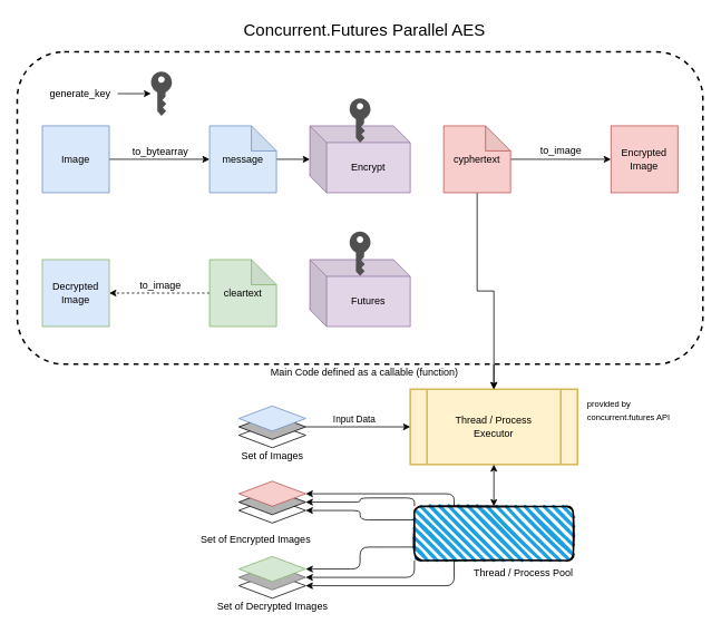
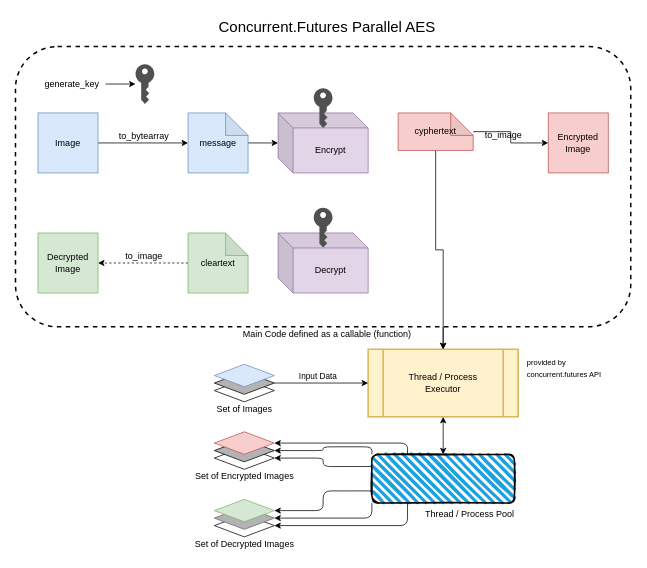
  <mxCell id="0" />
  <mxCell id="1" parent="0" />
  <mxCell id="2" value="" style="edgeStyle=orthogonalEdgeStyle;rounded=0;orthogonalLoop=1;jettySize=auto;html=1;" parent="1" source="4" target="6" edge="1"><mxGeometry relative="1" as="geometry" /></mxCell>
  <mxCell id="3" value="to_bytearray" style="edgeLabel;html=1;align=center;verticalAlign=middle;resizable=0;points=[];fontSize=12;" parent="2" vertex="1" connectable="0"><mxGeometry x="0.025" relative="1" as="geometry"><mxPoint x="-1" y="-10" as="offset" /></mxGeometry></mxCell>
  <mxCell id="4" value="Image" style="whiteSpace=wrap;html=1;aspect=fixed;fillColor=#dae8fc;strokeColor=#6c8ebf;" parent="1" vertex="1"><mxGeometry x="50" y="150" width="80" height="80" as="geometry" /></mxCell>
  <mxCell id="5" value="" style="edgeStyle=orthogonalEdgeStyle;rounded=0;orthogonalLoop=1;jettySize=auto;html=1;fontSize=12;" parent="1" source="6" target="15" edge="1"><mxGeometry relative="1" as="geometry" /></mxCell>
  <mxCell id="6" value="message" style="shape=note;whiteSpace=wrap;html=1;backgroundOutline=1;darkOpacity=0.05;fillColor=#dae8fc;strokeColor=#6c8ebf;" parent="1" vertex="1"><mxGeometry x="250" y="150" width="80" height="80" as="geometry" /></mxCell>
  <mxCell id="7" value="" style="pointerEvents=1;shadow=0;dashed=0;html=1;strokeColor=none;fillColor=#505050;labelPosition=center;verticalLabelPosition=bottom;verticalAlign=top;outlineConnect=0;align=center;shape=mxgraph.office.security.key_permissions;" parent="1" vertex="1"><mxGeometry x="180" y="85" width="25" height="53" as="geometry" /></mxCell>
  <mxCell id="8" value="" style="edgeStyle=orthogonalEdgeStyle;rounded=0;orthogonalLoop=1;jettySize=auto;html=1;" parent="1" source="9" target="7" edge="1"><mxGeometry relative="1" as="geometry" /></mxCell>
  <mxCell id="9" value="generate_key" style="text;html=1;align=center;verticalAlign=middle;resizable=0;points=[];autosize=1;" parent="1" vertex="1"><mxGeometry x="50" y="101.5" width="90" height="20" as="geometry" /></mxCell>
  <mxCell id="10" value="" style="edgeStyle=orthogonalEdgeStyle;rounded=0;orthogonalLoop=1;jettySize=auto;html=1;fontSize=12;" parent="1" source="12" target="13" edge="1"><mxGeometry relative="1" as="geometry" /></mxCell>
  <mxCell id="11" style="edgeStyle=orthogonalEdgeStyle;rounded=0;orthogonalLoop=1;jettySize=auto;html=1;exitX=0.5;exitY=1;exitDx=0;exitDy=0;exitPerimeter=0;fontSize=12;" parent="1" source="12" target="32" edge="1"><mxGeometry relative="1" as="geometry" /></mxCell>
- <mxCell id="12" value="cyphertext" style="shape=note;whiteSpace=wrap;html=1;backgroundOutline=1;darkOpacity=0.05;fontSize=12;fillColor=#f8cecc;strokeColor=#b85450;" parent="1" vertex="1"><mxGeometry x="530" y="150" width="80" height="80" as="geometry" /></mxCell>
+ <mxCell id="12" value="cyphertext" style="shape=note;whiteSpace=wrap;html=1;backgroundOutline=1;darkOpacity=0.05;fontSize=12;fillColor=#f8cecc;strokeColor=#b85450;" parent="1" vertex="1"><mxGeometry x="530" y="150" width="100" height="50" as="geometry" /></mxCell>
  <mxCell id="13" value="Encrypted&lt;br&gt;Image" style="whiteSpace=wrap;html=1;aspect=fixed;fontSize=12;fillColor=#f8cecc;strokeColor=#b85450;" parent="1" vertex="1"><mxGeometry x="730" y="150" width="80" height="80" as="geometry" /></mxCell>
  <mxCell id="14" value="to_image" style="text;html=1;align=center;verticalAlign=middle;resizable=0;points=[];autosize=1;fontSize=12;" parent="1" vertex="1"><mxGeometry x="640" y="170" width="60" height="20" as="geometry" /></mxCell>
  <mxCell id="15" value="Encrypt" style="shape=cube;whiteSpace=wrap;html=1;boundedLbl=1;backgroundOutline=1;darkOpacity=0.05;darkOpacity2=0.1;fontSize=12;fillColor=#e1d5e7;strokeColor=#9673a6;" parent="1" vertex="1"><mxGeometry x="370" y="150" width="120" height="80" as="geometry" /></mxCell>
- <mxCell id="16" value="Futures" style="shape=cube;whiteSpace=wrap;html=1;boundedLbl=1;backgroundOutline=1;darkOpacity=0.05;darkOpacity2=0.1;fontSize=12;fillColor=#e1d5e7;strokeColor=#9673a6;" parent="1" vertex="1"><mxGeometry x="370" y="310" width="120" height="80" as="geometry" /></mxCell>
+ <mxCell id="16" value="Decrypt" style="shape=cube;whiteSpace=wrap;html=1;boundedLbl=1;backgroundOutline=1;darkOpacity=0.05;darkOpacity2=0.1;fontSize=12;fillColor=#e1d5e7;strokeColor=#9673a6;" parent="1" vertex="1"><mxGeometry x="370" y="310" width="120" height="80" as="geometry" /></mxCell>
  <mxCell id="17" value="" style="edgeStyle=orthogonalEdgeStyle;rounded=0;orthogonalLoop=1;jettySize=auto;html=1;fontSize=12;dashed=1;" parent="1" source="19" target="20" edge="1"><mxGeometry relative="1" as="geometry" /></mxCell>
  <mxCell id="18" value="to_image" style="edgeLabel;html=1;align=center;verticalAlign=middle;resizable=0;points=[];fontSize=12;" parent="17" vertex="1" connectable="0"><mxGeometry x="-0.061" y="1" relative="1" as="geometry"><mxPoint x="-3.5" y="-11" as="offset" /></mxGeometry></mxCell>
  <mxCell id="19" value="cleartext" style="shape=note;whiteSpace=wrap;html=1;backgroundOutline=1;darkOpacity=0.05;fillColor=#d5e8d4;strokeColor=#82b366;" parent="1" vertex="1"><mxGeometry x="250" y="310" width="80" height="80" as="geometry" /></mxCell>
- <mxCell id="20" value="Decrypted Image" style="whiteSpace=wrap;html=1;aspect=fixed;fillColor=#dae8fc;strokeColor=#82b366;" parent="1" vertex="1"><mxGeometry x="50" y="310" width="80" height="80" as="geometry" /></mxCell>
+ <mxCell id="20" value="Decrypted Image" style="whiteSpace=wrap;html=1;aspect=fixed;fillColor=#d5e8d4;strokeColor=#82b366;" parent="1" vertex="1"><mxGeometry x="50" y="310" width="80" height="80" as="geometry" /></mxCell>
  <mxCell id="21" value="Concurrent.Futures Parallel AES" style="text;html=1;align=center;verticalAlign=middle;resizable=0;points=[];autosize=1;fontSize=20;" parent="1" vertex="1"><mxGeometry x="285" y="20" width="300" height="30" as="geometry" /></mxCell>
  <mxCell id="22" value="" style="pointerEvents=1;shadow=0;dashed=0;html=1;strokeColor=none;fillColor=#505050;labelPosition=center;verticalLabelPosition=bottom;verticalAlign=top;outlineConnect=0;align=center;shape=mxgraph.office.security.key_permissions;" parent="1" vertex="1"><mxGeometry x="417.5" y="117" width="25" height="53" as="geometry" /></mxCell>
  <mxCell id="23" value="" style="pointerEvents=1;shadow=0;dashed=0;html=1;strokeColor=none;fillColor=#505050;labelPosition=center;verticalLabelPosition=bottom;verticalAlign=top;outlineConnect=0;align=center;shape=mxgraph.office.security.key_permissions;" parent="1" vertex="1"><mxGeometry x="417.5" y="276.5" width="25" height="53" as="geometry" /></mxCell>
  <mxCell id="24" value="" style="rounded=1;whiteSpace=wrap;html=1;fillColor=none;dashed=1;strokeWidth=2;" vertex="1" parent="1"><mxGeometry x="20" y="61.5" width="820" height="373.5" as="geometry" /></mxCell>
  <mxCell id="25" value="" style="rhombus;whiteSpace=wrap;html=1;fillColor=#ffffff;" vertex="1" parent="1"><mxGeometry x="285" y="505" width="80" height="30" as="geometry" /></mxCell>
  <mxCell id="26" value="" style="rhombus;whiteSpace=wrap;html=1;fillColor=#B3B3B3;" vertex="1" parent="1"><mxGeometry x="285" y="495" width="80" height="30" as="geometry" /></mxCell>
  <mxCell id="27" value="" style="rhombus;whiteSpace=wrap;html=1;fillColor=#dae8fc;strokeColor=#6c8ebf;" vertex="1" parent="1"><mxGeometry x="285" y="485" width="80" height="30" as="geometry" /></mxCell>
  <mxCell id="28" value="" style="rounded=1;whiteSpace=wrap;html=1;strokeWidth=2;fillWeight=4;hachureGap=8;hachureAngle=45;fillColor=#1ba1e2;sketch=1;" vertex="1" parent="1"><mxGeometry x="495" y="605" width="190" height="65" as="geometry" /></mxCell>
  <mxCell id="29" value="Thread / Process Pool" style="text;html=1;align=center;verticalAlign=middle;resizable=0;points=[];autosize=1;" vertex="1" parent="1"><mxGeometry x="560" y="675" width="130" height="20" as="geometry" /></mxCell>
  <mxCell id="30" value="Set of Images" style="text;html=1;align=center;verticalAlign=middle;resizable=0;points=[];autosize=1;" vertex="1" parent="1"><mxGeometry x="280" y="535" width="90" height="20" as="geometry" /></mxCell>
  <mxCell id="31" value="Main Code defined as a callable (function)" style="text;html=1;align=center;verticalAlign=middle;resizable=0;points=[];autosize=1;" vertex="1" parent="1"><mxGeometry x="315" y="435" width="240" height="20" as="geometry" /></mxCell>
  <mxCell id="32" value="Thread / Process&lt;br&gt;Executor" style="shape=process;whiteSpace=wrap;html=1;backgroundOutline=1;strokeWidth=2;fillColor=#fff2cc;strokeColor=#d6b656;" vertex="1" parent="1"><mxGeometry x="490" y="465" width="200" height="90" as="geometry" /></mxCell>
  <mxCell id="33" value="&lt;font style=&quot;font-size: 10px&quot;&gt;provided by&lt;br&gt;concurrent.futures API&lt;/font&gt;" style="text;html=1;align=left;verticalAlign=middle;resizable=0;points=[];autosize=1;" vertex="1" parent="1"><mxGeometry x="700" y="475" width="110" height="30" as="geometry" /></mxCell>
  <mxCell id="34" value="" style="endArrow=classic;html=1;entryX=0.5;entryY=0;entryDx=0;entryDy=0;" edge="1" parent="1" target="32"><mxGeometry width="50" height="50" relative="1" as="geometry"><mxPoint x="590" y="435" as="sourcePoint" /><mxPoint x="460" y="395" as="targetPoint" /></mxGeometry></mxCell>
  <mxCell id="35" value="" style="endArrow=classic;html=1;exitX=1;exitY=0.5;exitDx=0;exitDy=0;entryX=0;entryY=0.5;entryDx=0;entryDy=0;" edge="1" parent="1" source="26" target="32"><mxGeometry width="50" height="50" relative="1" as="geometry"><mxPoint x="410" y="445" as="sourcePoint" /><mxPoint x="460" y="395" as="targetPoint" /></mxGeometry></mxCell>
  <mxCell id="36" value="Input Data" style="edgeLabel;html=1;align=center;verticalAlign=middle;resizable=0;points=[];" vertex="1" connectable="0" parent="35"><mxGeometry x="-0.088" y="-1" relative="1" as="geometry"><mxPoint y="-11" as="offset" /></mxGeometry></mxCell>
  <mxCell id="37" value="" style="rhombus;whiteSpace=wrap;html=1;fillColor=#ffffff;" vertex="1" parent="1"><mxGeometry x="285" y="595" width="80" height="30" as="geometry" /></mxCell>
  <mxCell id="38" value="" style="rhombus;whiteSpace=wrap;html=1;fillColor=#B3B3B3;" vertex="1" parent="1"><mxGeometry x="285" y="585" width="80" height="30" as="geometry" /></mxCell>
  <mxCell id="39" value="" style="rhombus;whiteSpace=wrap;html=1;fillColor=#f8cecc;strokeColor=#b85450;" vertex="1" parent="1"><mxGeometry x="285" y="575" width="80" height="30" as="geometry" /></mxCell>
- <mxCell id="40" value="Set of Encrypted Images" style="text;html=1;align=center;verticalAlign=middle;resizable=0;points=[];autosize=1;" vertex="1" parent="1"><mxGeometry x="230" y="635" width="150" height="20" as="geometry" /></mxCell>
+ <mxCell id="40" value="Set of Encrypted Images" style="text;html=1;align=center;verticalAlign=middle;resizable=0;points=[];autosize=1;" vertex="1" parent="1"><mxGeometry x="250" y="625" width="150" height="20" as="geometry" /></mxCell>
  <mxCell id="41" value="" style="rhombus;whiteSpace=wrap;html=1;fillColor=#ffffff;" vertex="1" parent="1"><mxGeometry x="285" y="685" width="80" height="30" as="geometry" /></mxCell>
  <mxCell id="42" value="" style="rhombus;whiteSpace=wrap;html=1;strokeColor=#666666;fontColor=#333333;fillColor=#B3B3B3;" vertex="1" parent="1"><mxGeometry x="285" y="675" width="80" height="30" as="geometry" /></mxCell>
  <mxCell id="43" value="" style="rhombus;whiteSpace=wrap;html=1;fillColor=#d5e8d4;strokeColor=#82b366;" vertex="1" parent="1"><mxGeometry x="285" y="665" width="80" height="30" as="geometry" /></mxCell>
  <mxCell id="44" value="Set of Decrypted Images" style="text;html=1;align=center;verticalAlign=middle;resizable=0;points=[];autosize=1;" vertex="1" parent="1"><mxGeometry x="250" y="715" width="150" height="20" as="geometry" /></mxCell>
  <mxCell id="45" value="" style="endArrow=classic;html=1;exitX=0;exitY=0.25;exitDx=0;exitDy=0;entryX=1;entryY=0.5;entryDx=0;entryDy=0;edgeStyle=orthogonalEdgeStyle;" edge="1" parent="1" source="28" target="37"><mxGeometry width="50" height="50" relative="1" as="geometry"><mxPoint x="410" y="445" as="sourcePoint" /><mxPoint x="460" y="395" as="targetPoint" /></mxGeometry></mxCell>
  <mxCell id="46" value="" style="endArrow=classic;html=1;exitX=0;exitY=0;exitDx=0;exitDy=0;entryX=1;entryY=0.5;entryDx=0;entryDy=0;edgeStyle=orthogonalEdgeStyle;" edge="1" parent="1" source="28" target="38"><mxGeometry width="50" height="50" relative="1" as="geometry"><mxPoint x="410" y="445" as="sourcePoint" /><mxPoint x="460" y="395" as="targetPoint" /></mxGeometry></mxCell>
  <mxCell id="47" value="" style="endArrow=classic;startArrow=classic;html=1;exitX=0.5;exitY=0;exitDx=0;exitDy=0;" edge="1" parent="1" source="28" target="32"><mxGeometry width="50" height="50" relative="1" as="geometry"><mxPoint x="410" y="445" as="sourcePoint" /><mxPoint x="460" y="395" as="targetPoint" /></mxGeometry></mxCell>
  <mxCell id="48" value="" style="endArrow=classic;html=1;exitX=0.25;exitY=0;exitDx=0;exitDy=0;entryX=1;entryY=0.5;entryDx=0;entryDy=0;edgeStyle=orthogonalEdgeStyle;" edge="1" parent="1" source="28" target="39"><mxGeometry width="50" height="50" relative="1" as="geometry"><mxPoint x="410" y="445" as="sourcePoint" /><mxPoint x="460" y="395" as="targetPoint" /></mxGeometry></mxCell>
  <mxCell id="49" value="" style="endArrow=classic;html=1;exitX=0;exitY=0.75;exitDx=0;exitDy=0;entryX=1;entryY=0.5;entryDx=0;entryDy=0;edgeStyle=orthogonalEdgeStyle;" edge="1" parent="1" source="28" target="43"><mxGeometry width="50" height="50" relative="1" as="geometry"><mxPoint x="505" y="631.25" as="sourcePoint" /><mxPoint x="375" y="620" as="targetPoint" /></mxGeometry></mxCell>
  <mxCell id="50" value="" style="endArrow=classic;html=1;exitX=0;exitY=1;exitDx=0;exitDy=0;entryX=1;entryY=0.5;entryDx=0;entryDy=0;edgeStyle=orthogonalEdgeStyle;" edge="1" parent="1" source="28" target="42"><mxGeometry width="50" height="50" relative="1" as="geometry"><mxPoint x="505" y="663.75" as="sourcePoint" /><mxPoint x="375" y="690" as="targetPoint" /></mxGeometry></mxCell>
  <mxCell id="51" value="" style="endArrow=classic;html=1;exitX=0.25;exitY=1;exitDx=0;exitDy=0;entryX=1;entryY=0.5;entryDx=0;entryDy=0;edgeStyle=orthogonalEdgeStyle;" edge="1" parent="1" source="28" target="41"><mxGeometry width="50" height="50" relative="1" as="geometry"><mxPoint x="505" y="680" as="sourcePoint" /><mxPoint x="375" y="700" as="targetPoint" /></mxGeometry></mxCell>
